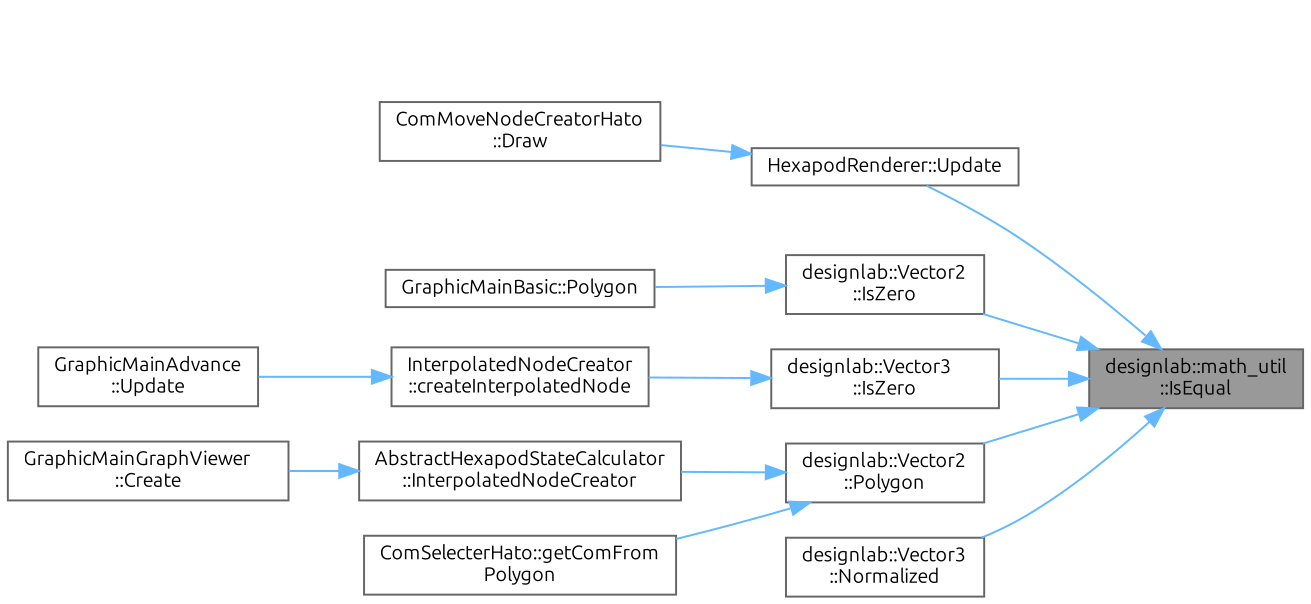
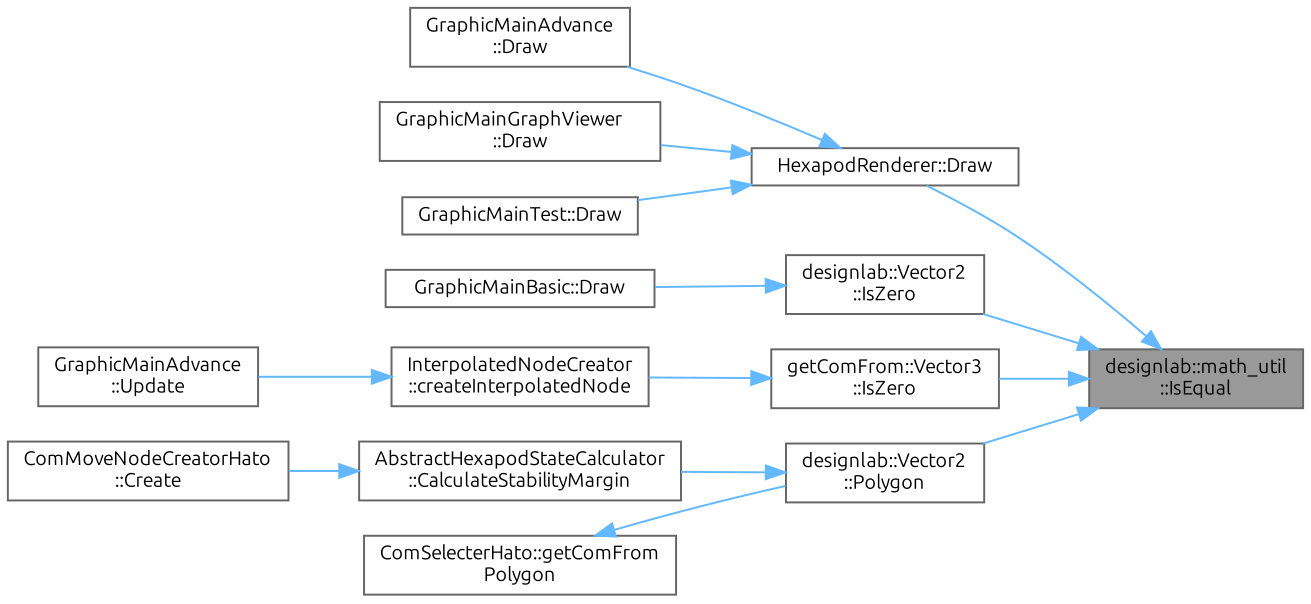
  digraph {
    fontname=Ubuntu
    rankdir=RL
    node [color=grey40 fillcolor=white fontname=Ubuntu fontsize=10 shape=box style=filled]
    edge [color=steelblue1 dir=back fontname=Ubuntu fontsize=10 labelfontname=Helvetica labelfontsize=10 style=solid]
    n1 [color=gray40 fillcolor=grey60 fontcolor=black height=0.2 label="designlab::math_util\l::IsEqual" width=0.4]
-   n2 [height=0.2 label="HexapodRenderer::Update" width=0.4]
+   n2 [height=0.2 label="HexapodRenderer::Draw" width=0.4]
    n3 [height=0.2 label="designlab::Vector2\l::IsZero" width=0.4]
-   n4 [height=0.2 label="designlab::Vector3\l::IsZero" width=0.4]
+   n4 [height=0.2 label="getComFrom::Vector3\l::IsZero" width=0.4]
    n5 [height=0.2 label="designlab::Vector2\l::Polygon" width=0.4]
-   n6 [height=0.2 label="designlab::Vector3\l::Normalized" width=0.4]
-   n8 [height=0.2 label="ComMoveNodeCreatorHato\l::Draw" width=0.4]
-   n10 [height=0.2 label="GraphicMainBasic::Polygon" width=0.4]
+   n7 [height=0.2 label="GraphicMainAdvance\l::Draw" width=0.4]
+   n8 [height=0.2 label="GraphicMainGraphViewer\l::Draw" width=0.4]
+   n9 [height=0.2 label="GraphicMainTest::Draw" width=0.4]
+   n10 [height=0.2 label="GraphicMainBasic::Draw" width=0.4]
    n11 [height=0.2 label="InterpolatedNodeCreator\l::createInterpolatedNode" width=0.4]
-   n12 [height=0.2 label="AbstractHexapodStateCalculator\l::InterpolatedNodeCreator" width=0.4]
+   n12 [height=0.2 label="AbstractHexapodStateCalculator\l::CalculateStabilityMargin" width=0.4]
    n13 [height=0.2 label="ComSelecterHato::getComFrom\lPolygon" width=0.4]
    n14 [height=0.2 label="GraphicMainAdvance\l::Update" width=0.4]
-   n15 [height=0.2 label="GraphicMainGraphViewer\l::Create" width=0.4]
+   n15 [height=0.2 label="ComMoveNodeCreatorHato\l::Create" width=0.4]
    n1 -> n2
    n1 -> n3
    n1 -> n4
    n1 -> n5
-   n1 -> n6
+   n2 -> n7
    n2 -> n8
+   n2 -> n9
    n3 -> n10
    n4 -> n11
    n5 -> n12
-   n5 -> n13
+   n13 -> n5
    n11 -> n14
    n12 -> n15
  }
